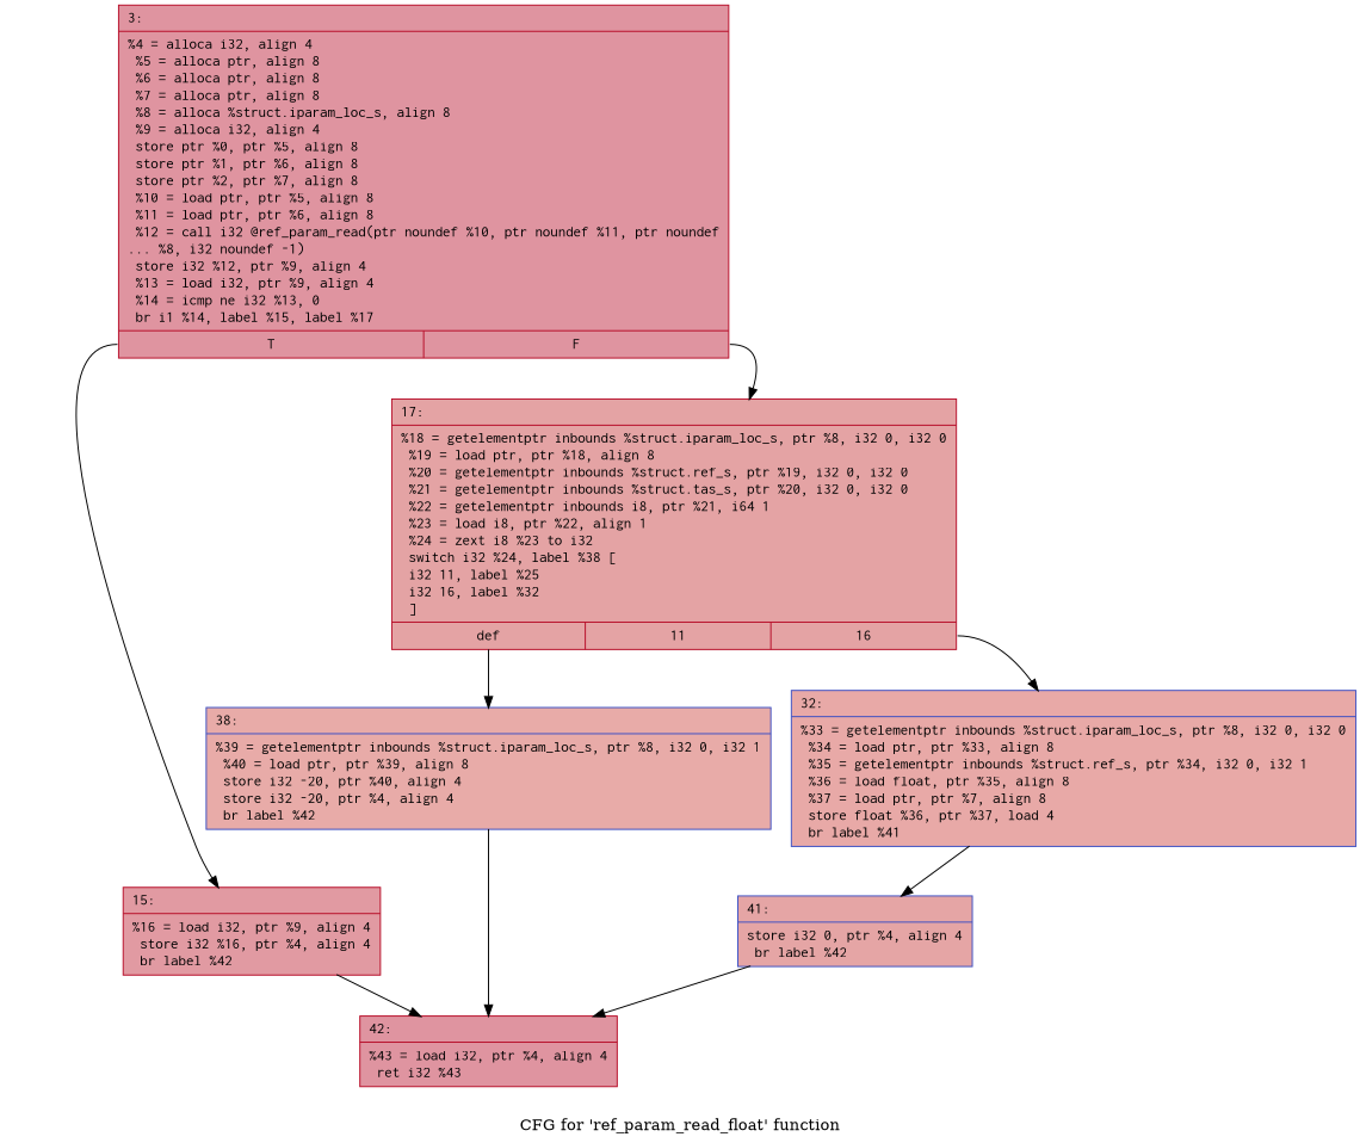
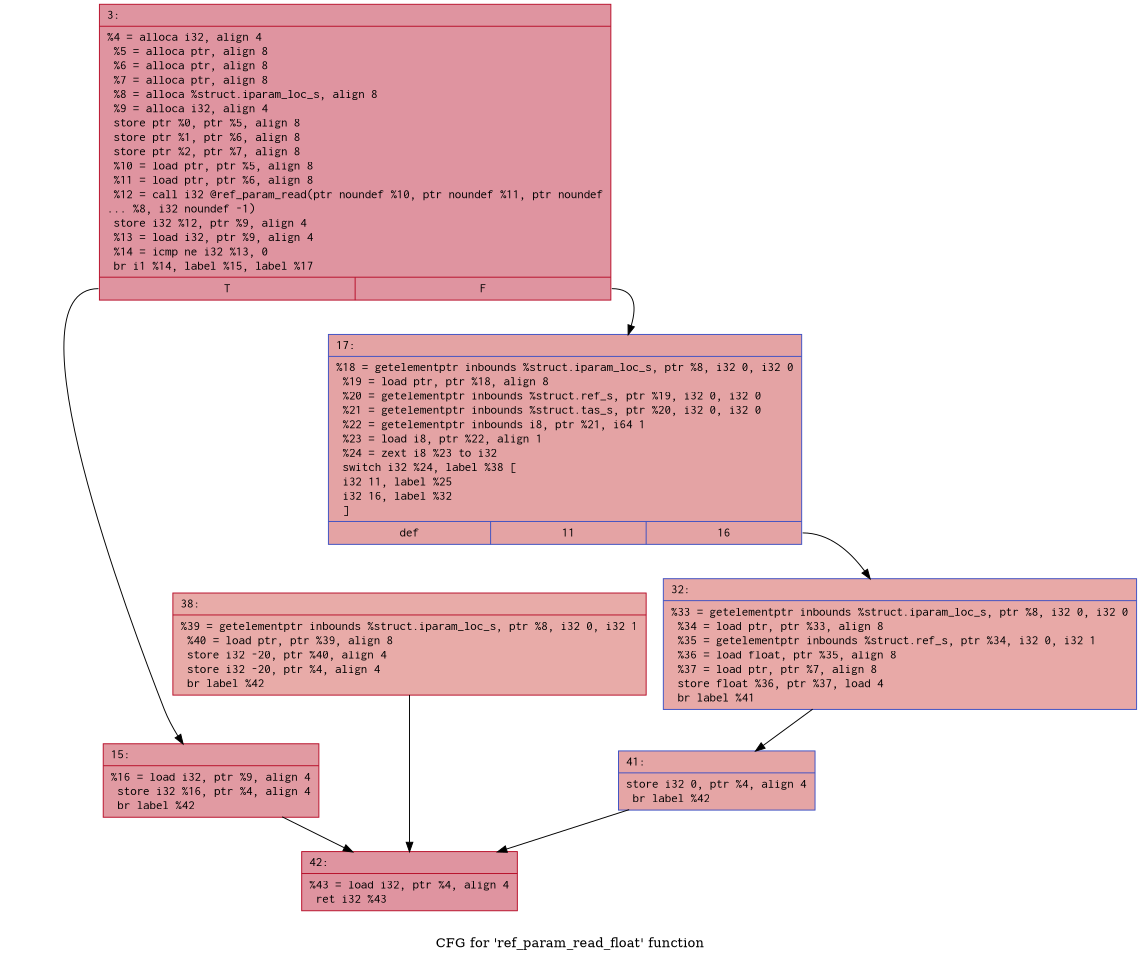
  digraph {
    label="CFG for 'ref_param_read_float' function"
    node [color="#3d50c3ff" fillcolor="#b70d2870" fontname=Courier shape=record style=filled]
    n1 [color="#b70d28ff" label="{3:\l|  %4 = alloca i32, align 4\l  %5 = alloca ptr, align 8\l  %6 = alloca ptr, align 8\l  %7 = alloca ptr, align 8\l  %8 = alloca %struct.iparam_loc_s, align 8\l  %9 = alloca i32, align 4\l  store ptr %0, ptr %5, align 8\l  store ptr %1, ptr %6, align 8\l  store ptr %2, ptr %7, align 8\l  %10 = load ptr, ptr %5, align 8\l  %11 = load ptr, ptr %6, align 8\l  %12 = call i32 @ref_param_read(ptr noundef %10, ptr noundef %11, ptr noundef\l... %8, i32 noundef -1)\l  store i32 %12, ptr %9, align 4\l  %13 = load i32, ptr %9, align 4\l  %14 = icmp ne i32 %13, 0\l  br i1 %14, label %15, label %17\l|{<s0>T|<s1>F}}"]
    n2 [color="#b70d28ff" fillcolor="#bb1b2c70" label="{15:\l|  %16 = load i32, ptr %9, align 4\l  store i32 %16, ptr %4, align 4\l  br label %42\l}"]
-   n3 [color="#b70d28ff" fillcolor="#c32e3170" label="{17:\l|  %18 = getelementptr inbounds %struct.iparam_loc_s, ptr %8, i32 0, i32 0\l  %19 = load ptr, ptr %18, align 8\l  %20 = getelementptr inbounds %struct.ref_s, ptr %19, i32 0, i32 0\l  %21 = getelementptr inbounds %struct.tas_s, ptr %20, i32 0, i32 0\l  %22 = getelementptr inbounds i8, ptr %21, i64 1\l  %23 = load i8, ptr %22, align 1\l  %24 = zext i8 %23 to i32\l  switch i32 %24, label %38 [\l    i32 11, label %25\l    i32 16, label %32\l  ]\l|{<s0>def|<s1>11|<s2>16}}"]
+   n3 [fillcolor="#c32e3170" label="{17:\l|  %18 = getelementptr inbounds %struct.iparam_loc_s, ptr %8, i32 0, i32 0\l  %19 = load ptr, ptr %18, align 8\l  %20 = getelementptr inbounds %struct.ref_s, ptr %19, i32 0, i32 0\l  %21 = getelementptr inbounds %struct.tas_s, ptr %20, i32 0, i32 0\l  %22 = getelementptr inbounds i8, ptr %21, i64 1\l  %23 = load i8, ptr %22, align 1\l  %24 = zext i8 %23 to i32\l  switch i32 %24, label %38 [\l    i32 11, label %25\l    i32 16, label %32\l  ]\l|{<s0>def|<s1>11|<s2>16}}"]
    n4 [color="#b70d28ff" label="{42:\l|  %43 = load i32, ptr %4, align 4\l  ret i32 %43\l}"]
-   n5 [fillcolor="#cc403a70" label="{38:\l|  %39 = getelementptr inbounds %struct.iparam_loc_s, ptr %8, i32 0, i32 1\l  %40 = load ptr, ptr %39, align 8\l  store i32 -20, ptr %40, align 4\l  store i32 -20, ptr %4, align 4\l  br label %42\l}"]
+   n5 [color="#b70d28ff" fillcolor="#cc403a70" label="{38:\l|  %39 = getelementptr inbounds %struct.iparam_loc_s, ptr %8, i32 0, i32 1\l  %40 = load ptr, ptr %39, align 8\l  store i32 -20, ptr %40, align 4\l  store i32 -20, ptr %4, align 4\l  br label %42\l}"]
    n6 [fillcolor="#ca3b3770" label="{32:\l|  %33 = getelementptr inbounds %struct.iparam_loc_s, ptr %8, i32 0, i32 0\l  %34 = load ptr, ptr %33, align 8\l  %35 = getelementptr inbounds %struct.ref_s, ptr %34, i32 0, i32 1\l  %36 = load float, ptr %35, align 8\l  %37 = load ptr, ptr %7, align 8\l  store float %36, ptr %37, load 4\l  br label %41\l}"]
    n7 [fillcolor="#c5333470" label="{41:\l|  store i32 0, ptr %4, align 4\l  br label %42\l}"]
    n1 -> n2 [tailport=s0]
    n1 -> n3 [tailport=s1]
    n2 -> n4
-   n3 -> n5 [tailport=s0]
    n3 -> n6 [tailport=s2]
    n5 -> n4
    n6 -> n7
    n7 -> n4
  }
